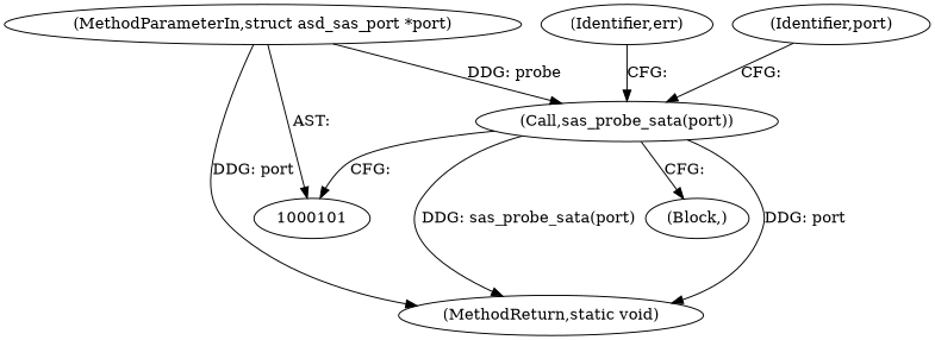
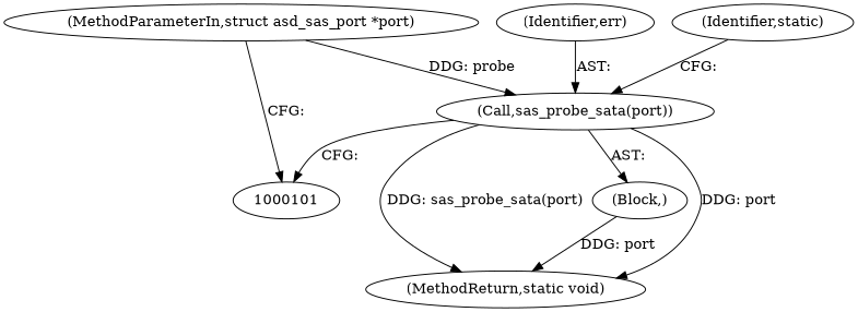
  digraph {
    n1 [label="(Call,sas_probe_sata(port))"]
    n2 [label="(Block,)"]
    n3 [label="(MethodReturn,static void)"]
    1000101
-   n5 [label="(Identifier,port)"]
+   n5 [label="(Identifier,static)"]
    n6 [label="(MethodParameterIn,struct asd_sas_port *port)"]
    n7 [label="(Identifier,err)"]
-   n1 -> n2 [label="CFG: "]
+   n1 -> n2 [label="AST: "]
    n1 -> n3 [label="DDG: port"]
    n1 -> n3 [label="DDG: sas_probe_sata(port)"]
    n1 -> 1000101 [label="CFG: "]
    n5 -> n1 [label="CFG: "]
    n6 -> n1 [label="DDG: probe"]
-   n6 -> n3 [label="DDG: port"]
-   n6 -> 1000101 [label="AST: "]
-   n7 -> n1 [label="CFG: "]
+   n2 -> n3 [label="DDG: port"]
+   n6 -> 1000101 [label="CFG: "]
+   n7 -> n1 [label="AST: "]
  }
